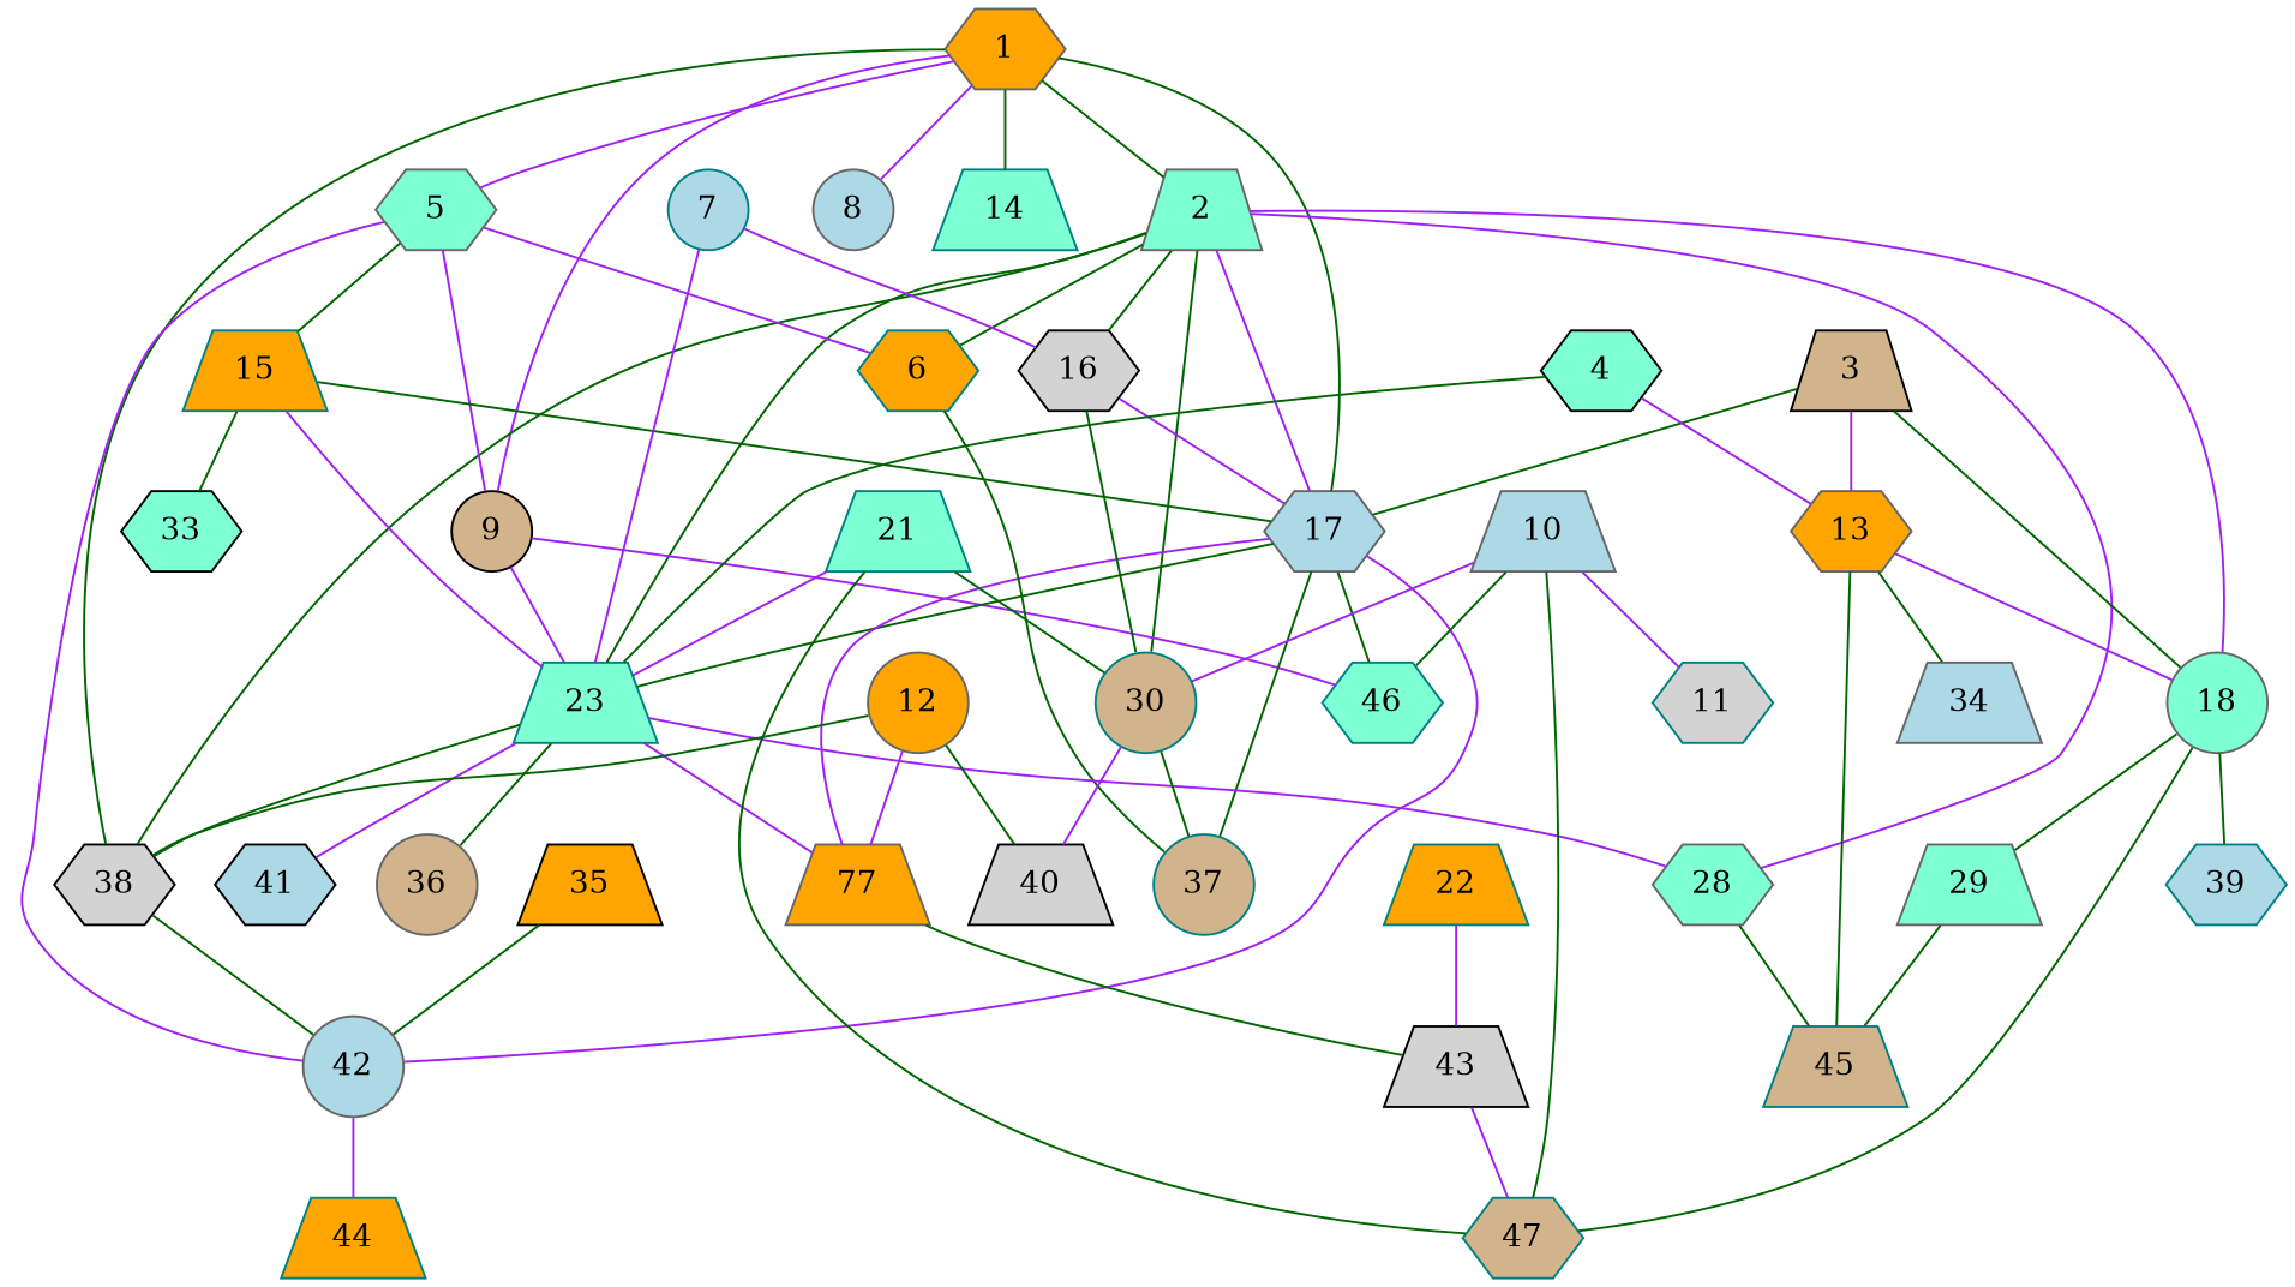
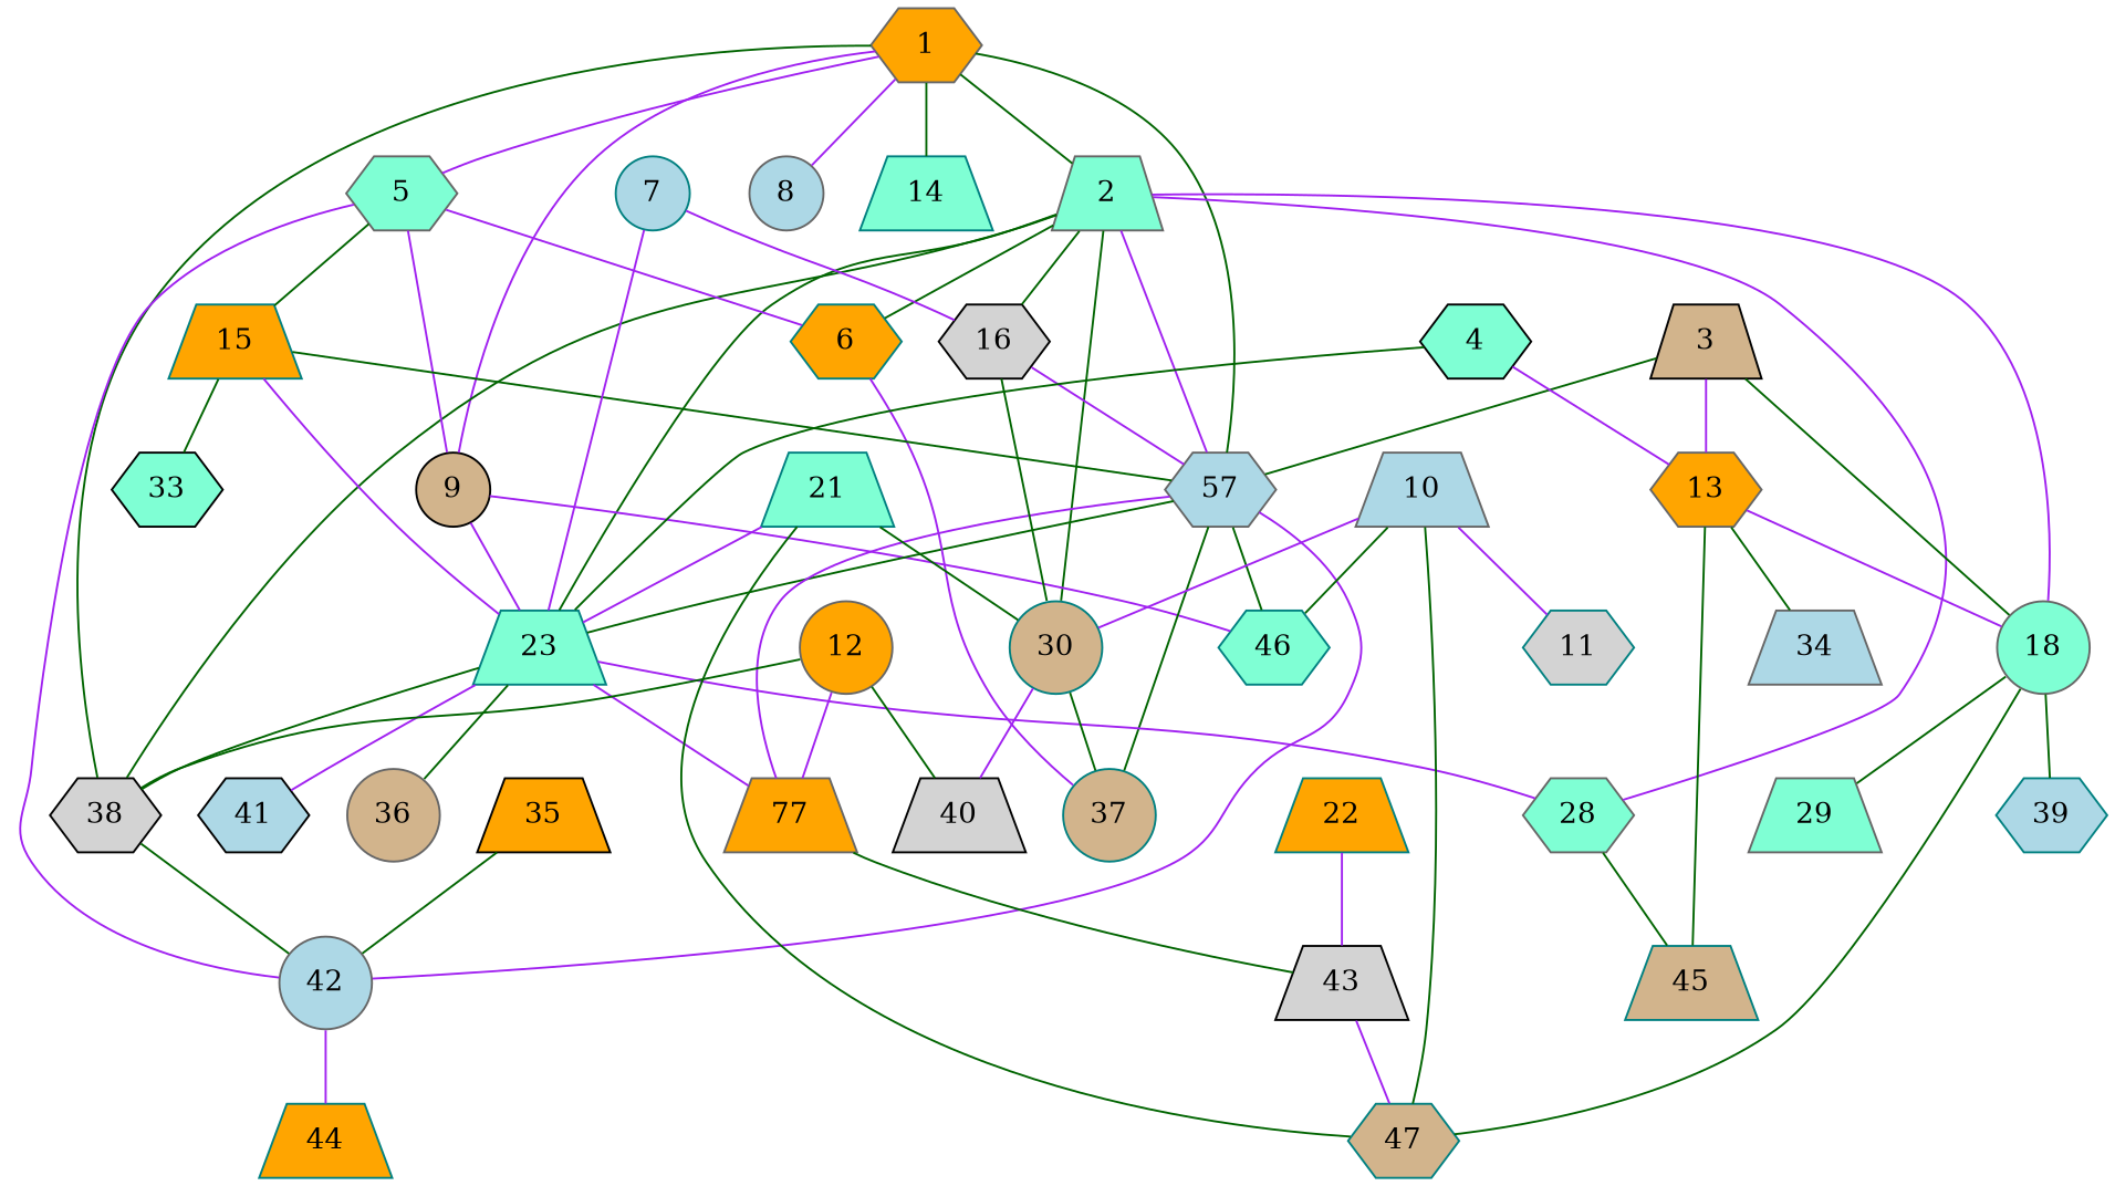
  graph {
    node [color=gray40 fillcolor=aquamarine shape=trapezium style=filled]
    edge [color=darkgreen weight=1.0]
    1 [fillcolor=orange shape=hexagon]
    2
    5 [shape=hexagon]
    8 [fillcolor=lightblue shape=circle]
    9 [color=black fillcolor=tan shape=circle]
    14 [color=teal]
-   17 [fillcolor=lightblue shape=hexagon]
+   17 [fillcolor=lightblue shape=hexagon label=57]
    38 [color=black fillcolor=lightgrey shape=hexagon]
    6 [color=teal fillcolor=orange shape=hexagon]
    16 [color=black fillcolor=lightgrey shape=hexagon]
    18 [shape=circle]
    23 [color=teal]
    28 [shape=hexagon]
    30 [color=teal fillcolor=tan shape=circle]
    15 [color=teal fillcolor=orange]
    42 [fillcolor=lightblue shape=circle]
    46 [color=teal shape=hexagon]
    37 [color=teal fillcolor=tan shape=circle]
    n19 [fillcolor=orange label=77]
    47 [color=teal fillcolor=tan shape=hexagon]
    29
    39 [color=teal fillcolor=lightblue shape=hexagon]
    36 [fillcolor=tan shape=circle]
    41 [color=black fillcolor=lightblue shape=hexagon]
    45 [color=teal fillcolor=tan]
    40 [color=black fillcolor=lightgrey]
    3 [color=black fillcolor=tan]
    13 [fillcolor=orange shape=hexagon]
    34 [fillcolor=lightblue]
    4 [color=black shape=hexagon]
    33 [color=black shape=hexagon]
    44 [color=teal fillcolor=orange]
    7 [color=teal fillcolor=lightblue shape=circle]
    10 [fillcolor=lightblue]
    11 [color=teal fillcolor=lightgrey shape=hexagon]
    12 [fillcolor=orange shape=circle]
    43 [color=black fillcolor=lightgrey]
    21 [color=teal]
    22 [color=teal fillcolor=orange]
    35 [color=black fillcolor=orange]
    1 -- 2 [weight=2.0]
    1 -- 5 [color=purple]
    1 -- 8 [color=purple]
    1 -- 9 [color=purple]
    1 -- 14 [weight=2.0]
    1 -- 17
    1 -- 38
    2 -- 17 [color=purple weight=2.0]
    2 -- 38
    2 -- 6
    2 -- 16
    2 -- 18 [color=purple weight=2.0]
    2 -- 23
    2 -- 28 [color=purple]
    2 -- 30 [weight=2.0]
    5 -- 9 [color=purple]
    5 -- 6 [color=purple]
    5 -- 15
    5 -- 42 [color=purple]
    9 -- 23 [color=purple]
    9 -- 46 [color=purple]
    17 -- 23
    17 -- 42 [color=purple]
    17 -- 46
    17 -- 37
    17 -- n19 [color=purple]
    38 -- 42
-   6 -- 37
+   6 -- 37 [color=purple]
    16 -- 17 [color=purple weight=2.0]
    16 -- 30
    18 -- 47
    18 -- 29
    18 -- 39
    23 -- 38
    23 -- 28 [color=purple]
    23 -- n19 [color=purple]
    23 -- 36
    23 -- 41 [color=purple]
    28 -- 45
    30 -- 37
    30 -- 40 [color=purple]
    15 -- 17
    15 -- 23 [color=purple]
    15 -- 33
    42 -- 44 [color=purple]
    n19 -- 43
-   29 -- 45
    3 -- 17
    3 -- 18
    3 -- 13 [color=purple]
    13 -- 18 [color=purple]
    13 -- 45
    13 -- 34
    4 -- 23
    4 -- 13 [color=purple]
    7 -- 16 [color=purple]
    7 -- 23 [color=purple]
    10 -- 30 [color=purple]
    10 -- 46
    10 -- 47
    10 -- 11 [color=purple]
    12 -- 38
    12 -- n19 [color=purple]
    12 -- 40
    43 -- 47 [color=purple]
    21 -- 23 [color=purple]
    21 -- 30
    21 -- 47
    22 -- 43 [color=purple]
    35 -- 42
  }
